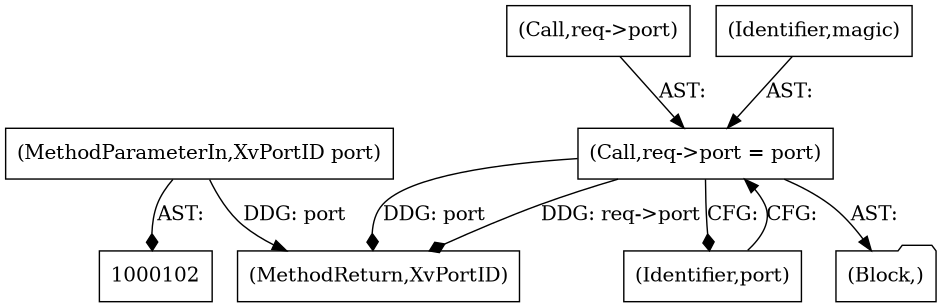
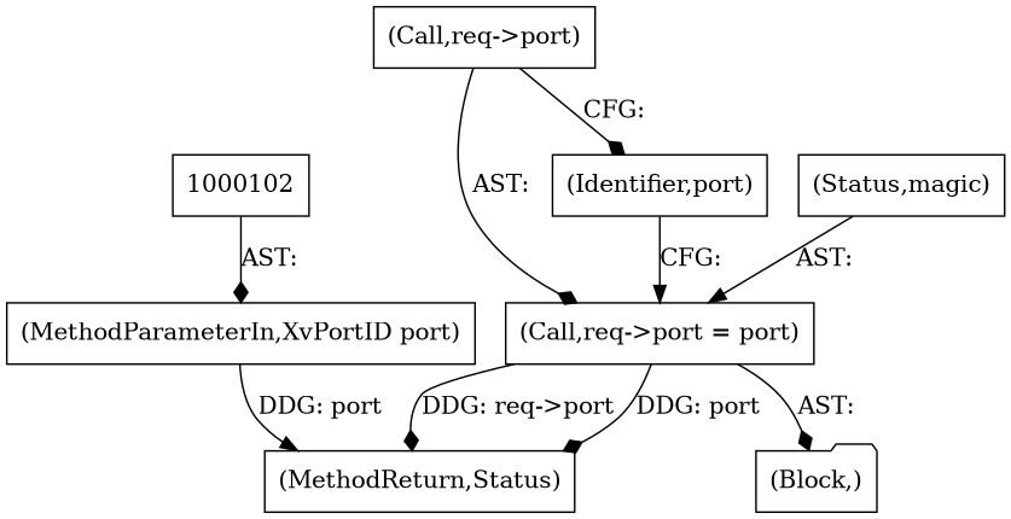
  digraph {
    node [shape=box]
    edge [arrowhead=diamond]
    n1 [label="(Call,req->port = port)"]
    n2 [label="(Block,)" shape=folder]
    n3 [label="(Identifier,port)"]
-   n4 [label="(MethodReturn,XvPortID)"]
+   n4 [label="(MethodReturn,Status)"]
    n5 [label="(MethodParameterIn,XvPortID port)"]
    1000102
    n7 [label="(Call,req->port)"]
-   n8 [label="(Identifier,magic)"]
-   n1 -> n2 [arrowhead=normal label="AST: "]
-   n1 -> n3 [label="CFG: "]
+   n8 [label="(Status,magic)"]
+   n1 -> n2 [label="AST: "]
+   n7 -> n3 [label="CFG: "]
    n1 -> n4 [label="DDG: req->port"]
    n1 -> n4 [label="DDG: port"]
    n3 -> n1 [arrowhead=normal label="CFG: "]
    n5 -> n4 [arrowhead=normal label="DDG: port"]
-   n5 -> 1000102 [label="AST: "]
-   n7 -> n1 [arrowhead=normal label="AST: "]
+   1000102 -> n5 [label="AST: "]
+   n7 -> n1 [label="AST: "]
    n8 -> n1 [arrowhead=normal label="AST: "]
  }
